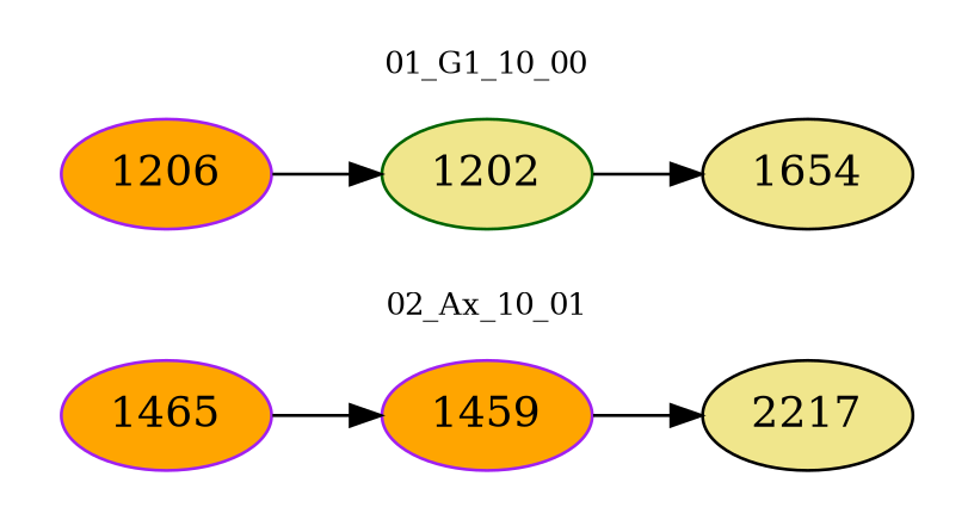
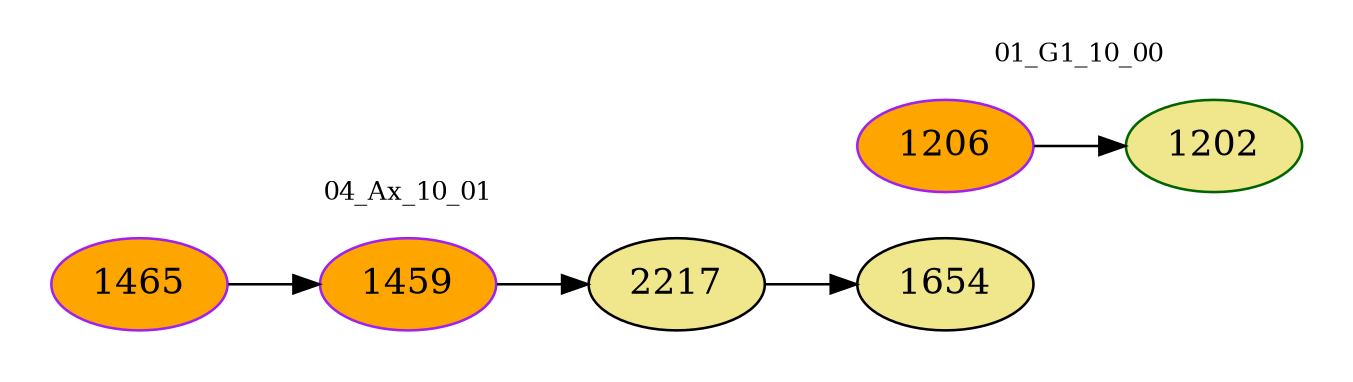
  digraph {
    rankdir=LR
    node [color=purple fillcolor=orange style=filled]
    edge [color=black]
    n1 [label=1465]
    n2 [label=1459]
    n3 [color=black fillcolor=khaki label=2217]
    n4 [label=1206]
    n5 [color=darkgreen fillcolor=khaki label=1202]
    n6 [color=black fillcolor=khaki label=1654]
    subgraph cluster_1 {
      color=white
      fontsize=10
-     label="02_Ax_10_01"
+     label="04_Ax_10_01"
      n1
      n2
      n3
    }
    subgraph cluster_2 {
      color=white
      fontsize=10
      label="01_G1_10_00"
      n4
      n5
      n6
    }
    n1 -> n2
    n2 -> n3
    n4 -> n5
-   n5 -> n6
+   n3 -> n6
  }
